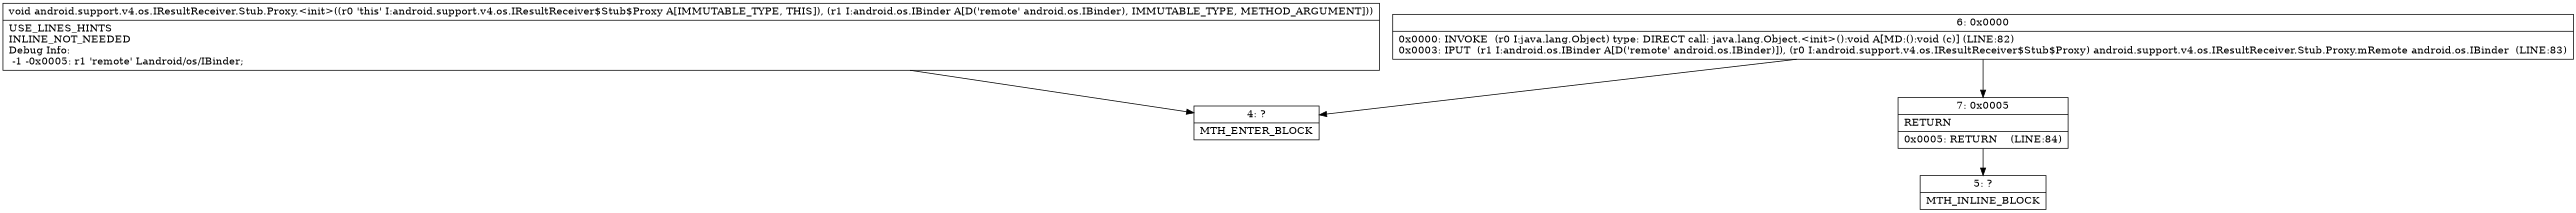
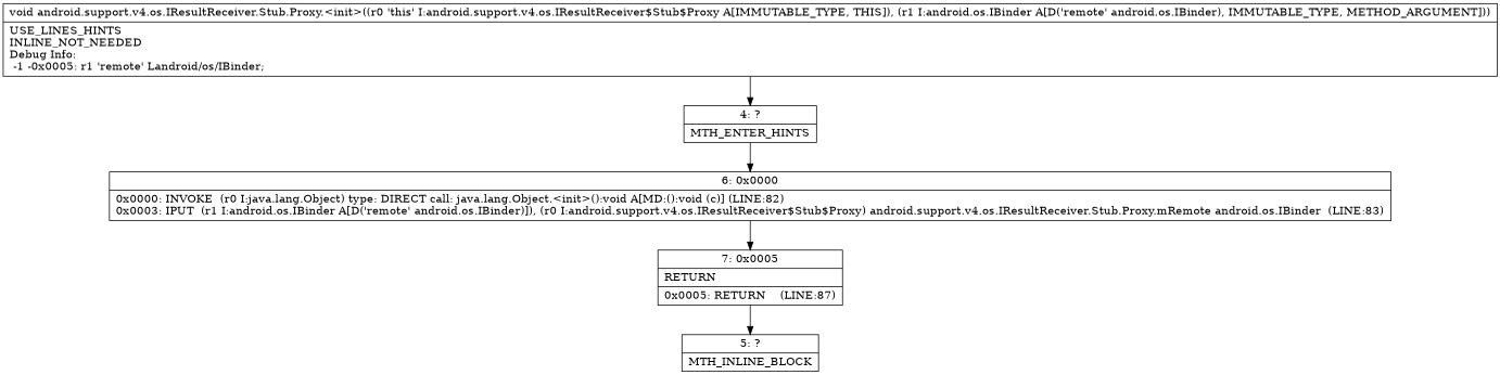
  digraph {
    node [shape=record]
-   n1 [label="{4\:\ ?|MTH_ENTER_BLOCK\l}"]
+   n1 [label="{4\:\ ?|MTH_ENTER_HINTS\l}"]
    n2 [label="{6\:\ 0x0000|0x0000: INVOKE  (r0 I:java.lang.Object) type: DIRECT call: java.lang.Object.\<init\>():void A[MD:():void (c)] (LINE:82)\l0x0003: IPUT  (r1 I:android.os.IBinder A[D('remote' android.os.IBinder)]), (r0 I:android.support.v4.os.IResultReceiver$Stub$Proxy) android.support.v4.os.IResultReceiver.Stub.Proxy.mRemote android.os.IBinder  (LINE:83)\l}"]
-   n3 [label="{7\:\ 0x0005|RETURN\l|0x0005: RETURN    (LINE:84)\l}"]
+   n3 [label="{7\:\ 0x0005|RETURN\l|0x0005: RETURN    (LINE:87)\l}"]
    n4 [label="{5\:\ ?|MTH_INLINE_BLOCK\l}"]
    n5 [label="{void android.support.v4.os.IResultReceiver.Stub.Proxy.\<init\>((r0 'this' I:android.support.v4.os.IResultReceiver$Stub$Proxy A[IMMUTABLE_TYPE, THIS]), (r1 I:android.os.IBinder A[D('remote' android.os.IBinder), IMMUTABLE_TYPE, METHOD_ARGUMENT]))  | USE_LINES_HINTS\lINLINE_NOT_NEEDED\lDebug Info:\l  \-1 \-0x0005: r1 'remote' Landroid\/os\/IBinder;\l}"]
-   n2 -> n1
+   n1 -> n2
    n2 -> n3
    n3 -> n4
    n5 -> n1
  }
